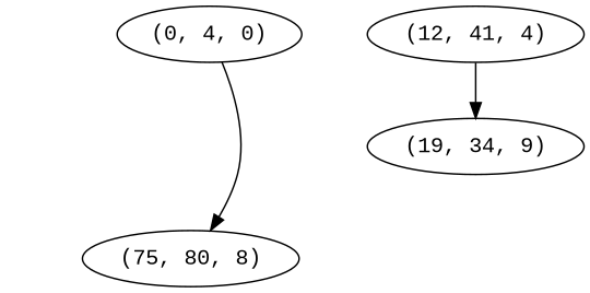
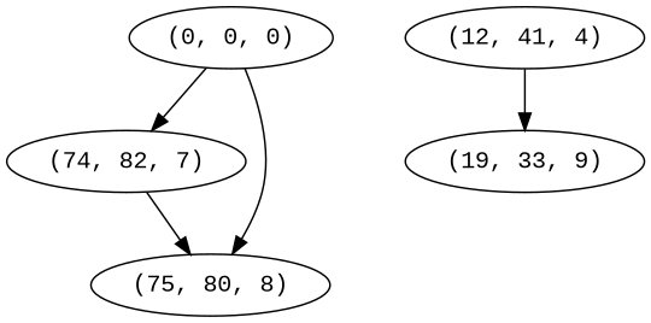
  digraph {
    fontname="Liberation Mono"
    node [fontname="Liberation Mono"]
    edge [fontname="Liberation Mono"]
-   "(0, 0, 0)" [label="(0, 4, 0)"]
+   "(0, 0, 0)"
+   "(74, 82, 7)"
    "(75, 80, 8)"
    "(12, 41, 4)"
-   "(19, 33, 9)" [label="(19, 34, 9)"]
+   "(19, 33, 9)"
+   "(0, 0, 0)" -> "(74, 82, 7)"
    "(0, 0, 0)" -> "(75, 80, 8)"
+   "(74, 82, 7)" -> "(75, 80, 8)"
    "(12, 41, 4)" -> "(19, 33, 9)"
  }
